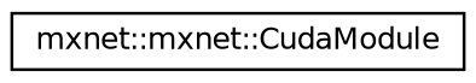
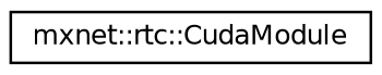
  digraph {
    rankdir=LR
-   n1 [color=black fillcolor=white fontname=Helvetica fontsize=10 height=0.2 label="mxnet::mxnet::CudaModule" shape=record style=filled width=0.4]
+   n1 [color=black fillcolor=white fontname=Helvetica fontsize=10 height=0.2 label="mxnet::rtc::CudaModule" shape=record style=filled width=0.4]
  }
